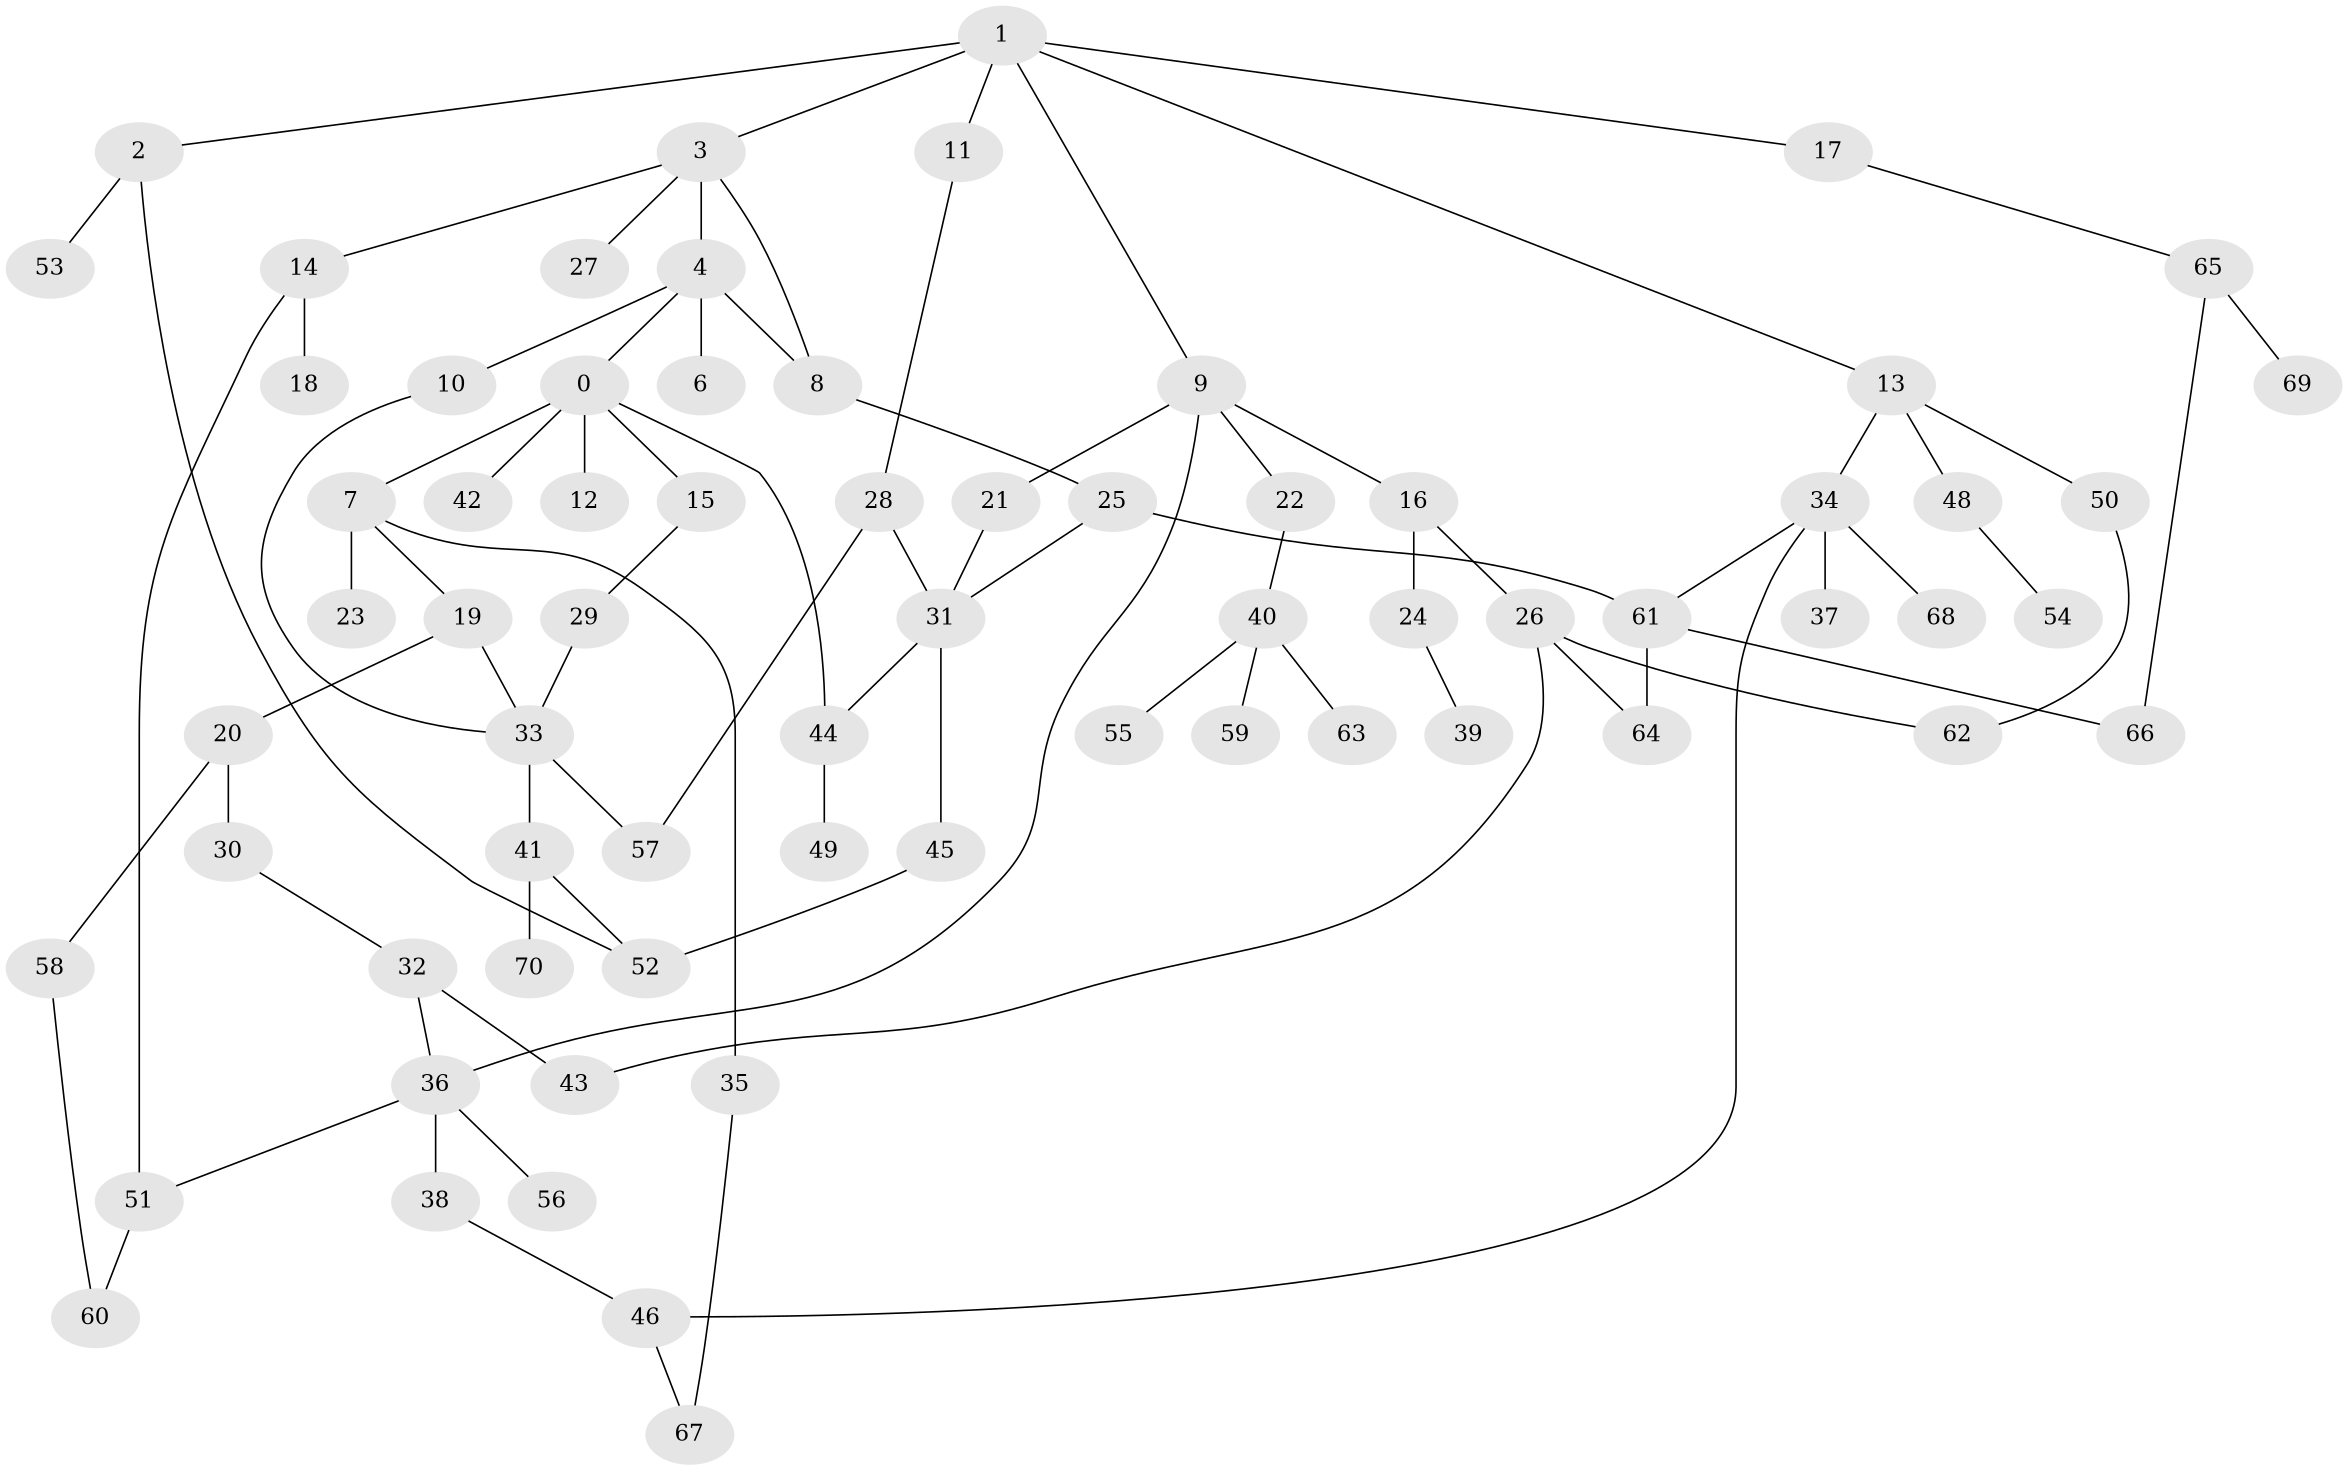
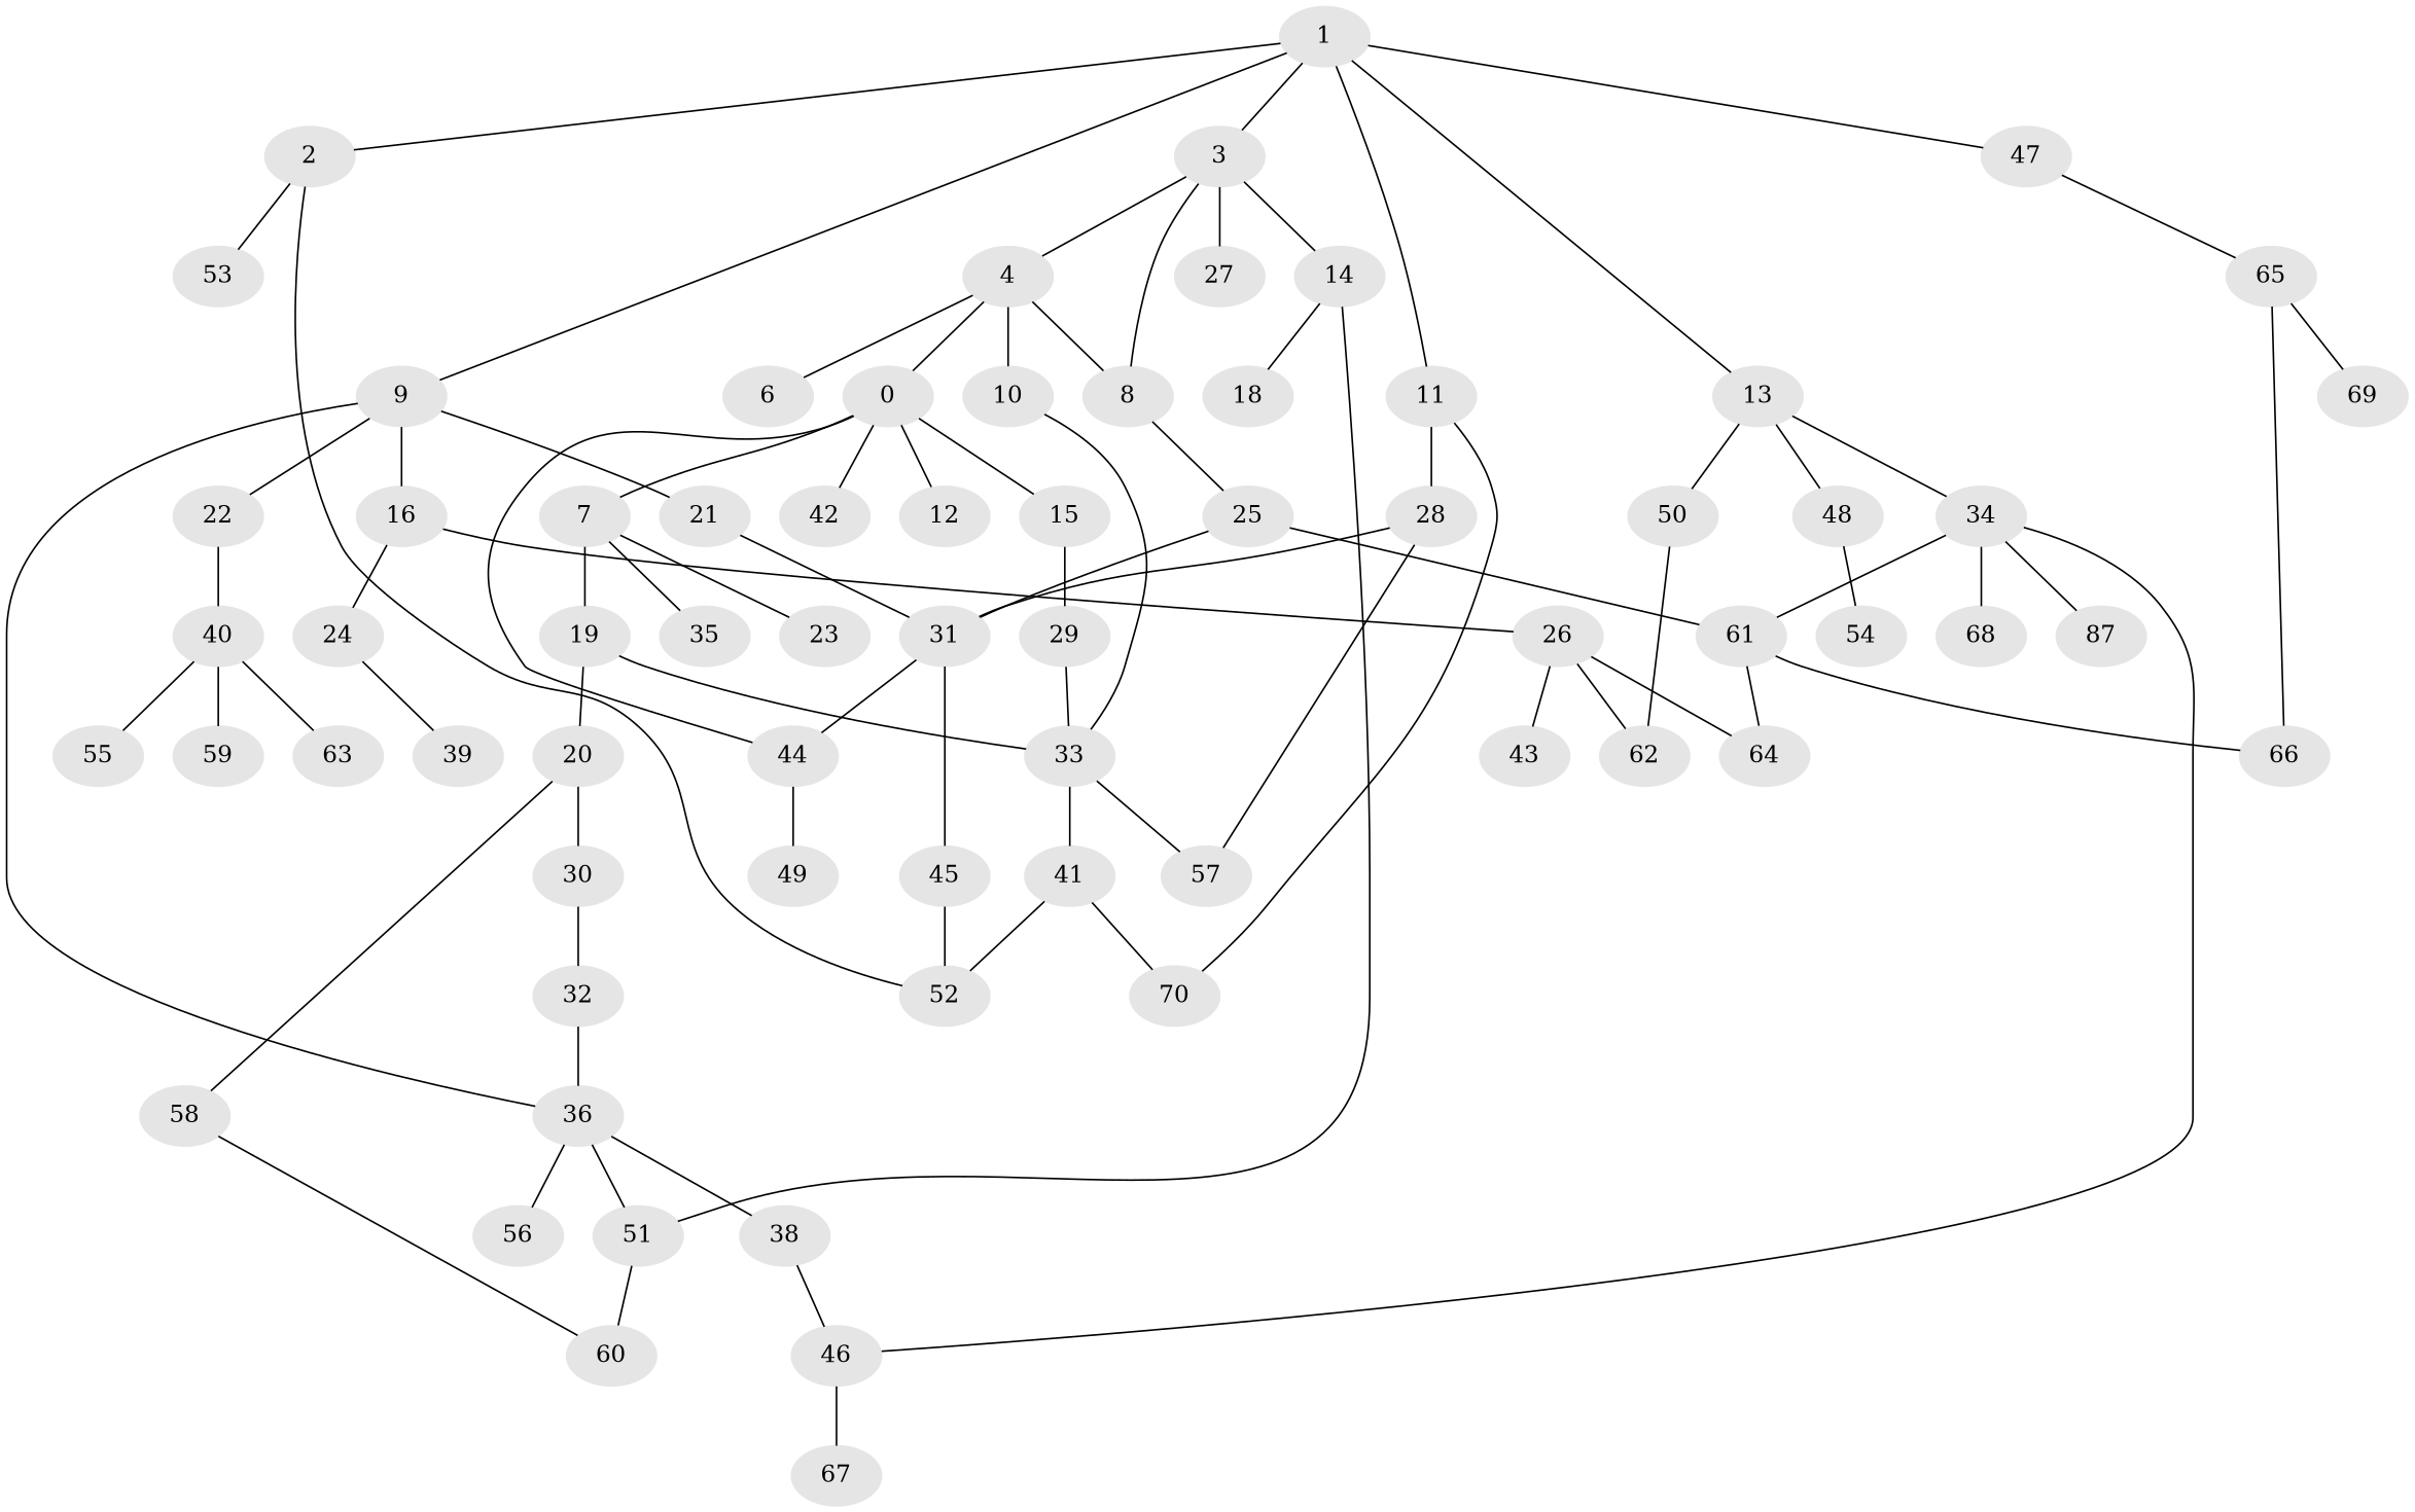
  graph {
    node [color=gray90 style=filled]
    1
    2
    3
    9
    11
    13
-   17
+   17 [label=47]
    52
    53
    4
    8
    14
    27
    16
    21
    22
    36
    28
    70
    34
    48
    50
    65
    n24 [label=0]
    6
    10
    25
    18
    51
    7
    12
    15
    42
    44
    33
    19
    23
    35
    29
    49
    20
    67
    31
    61
    24
    26
    40
    38
    56
    57
    41
-   37
+   37 [label=87]
    46
    68
    54
    62
    60
    39
    43
    64
    66
    69
    30
    58
    32
    45
    55
    59
    63
    1 -- 2
    1 -- 3
    1 -- 9
    1 -- 11
    1 -- 13
    1 -- 17
    2 -- 52
    2 -- 53
    3 -- 4
    3 -- 8
    3 -- 14
    3 -- 27
    9 -- 16
    9 -- 21
    9 -- 22
    9 -- 36
    11 -- 28
+   11 -- 70
    13 -- 34
    13 -- 48
    13 -- 50
    17 -- 65
    4 -- 8
    4 -- n24
    4 -- 6
    4 -- 10
    8 -- 25
    14 -- 18
    14 -- 51
    16 -- 24
    16 -- 26
    21 -- 31
    22 -- 40
    36 -- 51
    36 -- 38
    36 -- 56
    28 -- 31
    28 -- 57
    34 -- 61
    34 -- 37
    34 -- 46
    34 -- 68
    48 -- 54
    50 -- 62
    65 -- 66
    65 -- 69
    n24 -- 7
    n24 -- 12
    n24 -- 15
    n24 -- 42
    n24 -- 44
    10 -- 33
    25 -- 31
    25 -- 61
    51 -- 60
    7 -- 19
    7 -- 23
    7 -- 35
    15 -- 29
    44 -- 49
    33 -- 57
    33 -- 41
    19 -- 33
    19 -- 20
-   35 -- 67
    29 -- 33
    20 -- 30
    20 -- 58
    31 -- 44
    31 -- 45
    61 -- 64
    61 -- 66
    24 -- 39
    26 -- 62
    26 -- 43
    26 -- 64
    40 -- 55
    40 -- 59
    40 -- 63
    38 -- 46
    41 -- 52
    41 -- 70
    46 -- 67
    30 -- 32
    58 -- 60
    32 -- 36
-   32 -- 43
    45 -- 52
  }
